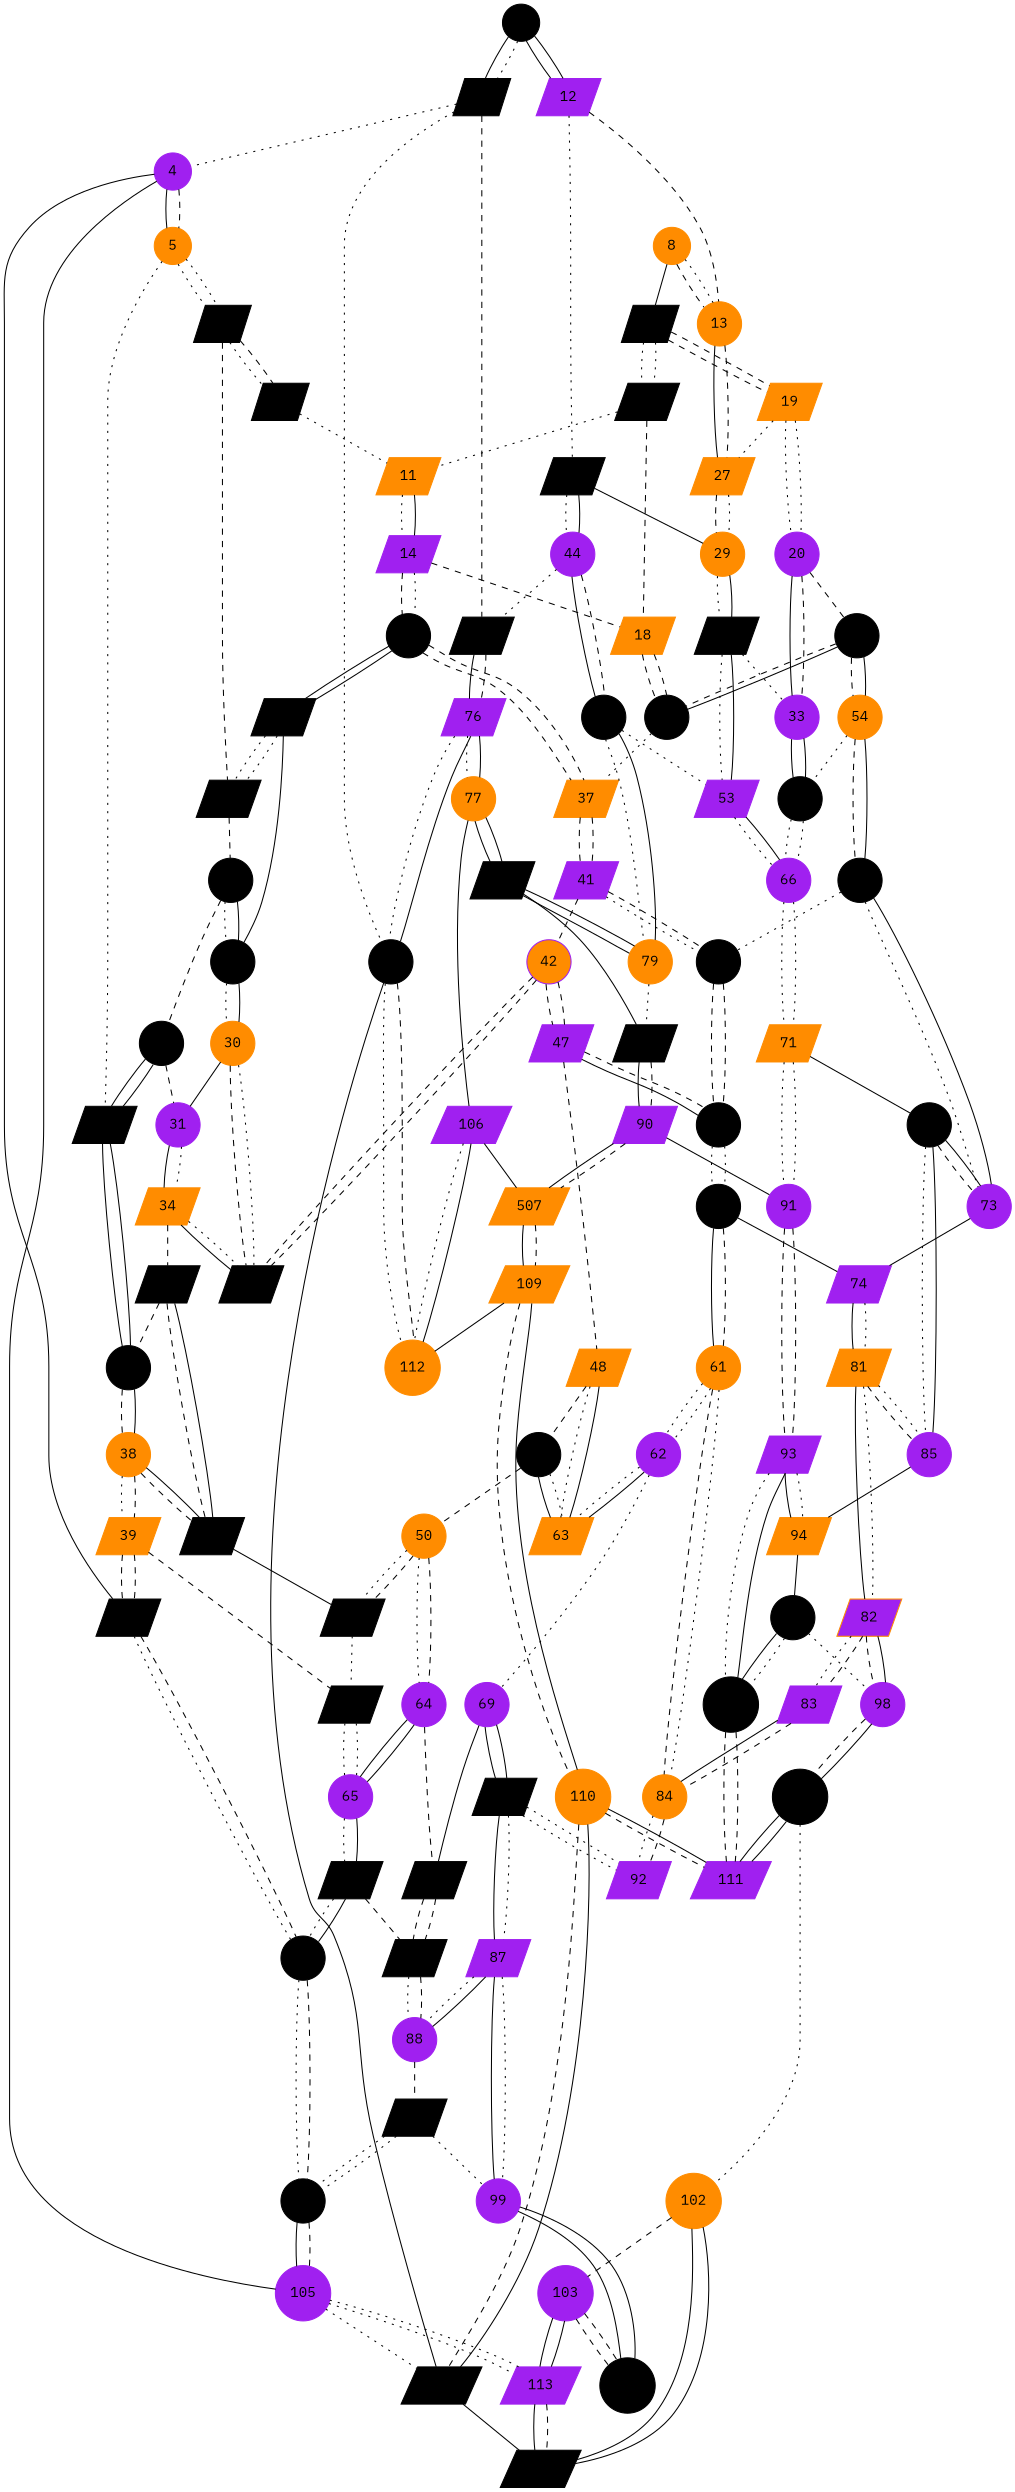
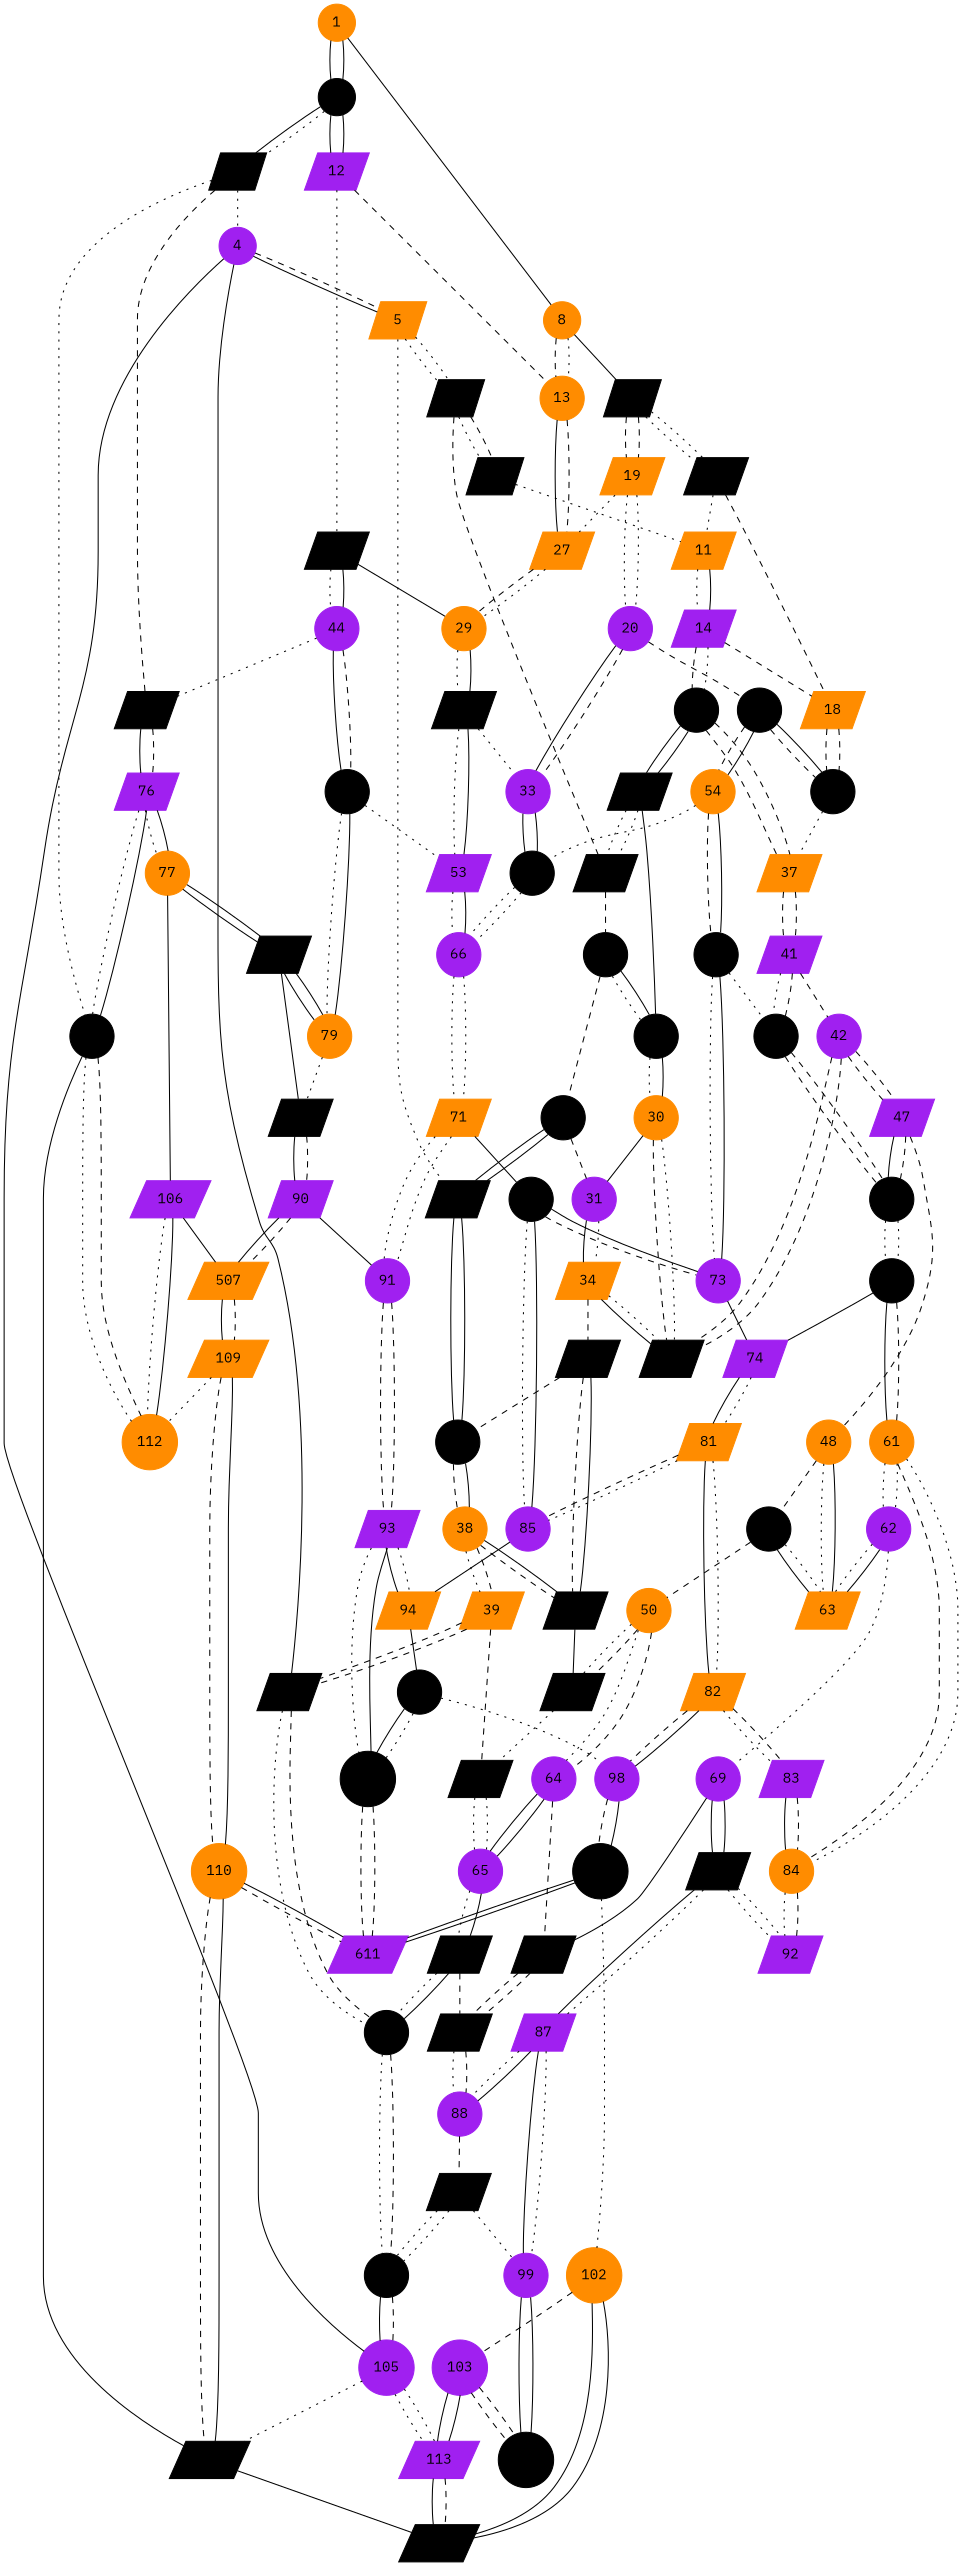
  graph {
    fontname="IBM Plex Mono"
    node [color=black fontname="IBM Plex Mono" shape=circle style=filled]
    edge [fontname="IBM Plex Mono" style=solid]
+   1 [color=darkorange]
    2
    8 [color=darkorange]
    3 [shape=parallelogram]
    12 [color=purple shape=parallelogram]
    9 [shape=parallelogram]
    13 [color=darkorange]
    4 [color=purple]
    45 [shape=parallelogram]
    80
    28 [shape=parallelogram]
-   5 [color=darkorange]
+   5 [color=darkorange shape=parallelogram]
    40 [shape=parallelogram]
    105 [color=purple]
    76 [color=purple shape=parallelogram]
    112 [color=darkorange]
    114 [shape=parallelogram]
    6 [shape=parallelogram]
    25 [shape=parallelogram]
    68
    113 [color=purple shape=parallelogram]
    7 [shape=parallelogram]
    17 [shape=parallelogram]
    36
    11 [color=darkorange shape=parallelogram]
    23
    14 [color=purple shape=parallelogram]
    10 [shape=parallelogram]
    19 [color=darkorange shape=parallelogram]
    27 [color=darkorange shape=parallelogram]
    18 [color=darkorange shape=parallelogram]
    20 [color=purple]
    22
    15
    29 [color=darkorange]
    44 [color=purple]
    16 [shape=parallelogram]
    37 [color=darkorange shape=parallelogram]
    26
    41 [color=purple shape=parallelogram]
    30 [color=darkorange]
    24
    21
    33 [color=purple]
    54 [color=darkorange]
    57
    55
    31 [color=purple]
    34 [color=darkorange shape=parallelogram]
    38 [color=darkorange]
    43 [shape=parallelogram]
    32 [shape=parallelogram]
    52
    53 [color=purple shape=parallelogram]
    35 [shape=parallelogram]
    66 [color=purple]
    46 [shape=parallelogram]
    51 [shape=parallelogram]
    39 [color=darkorange shape=parallelogram]
-   42 [color=purple fillcolor=darkorange]
+   42 [color=purple]
    56
    59 [shape=parallelogram]
    65 [color=purple]
    96
    47 [color=purple shape=parallelogram]
    58
-   48 [color=darkorange shape=parallelogram]
+   48 [color=darkorange]
    79 [color=darkorange]
    77 [color=darkorange]
    49
    63 [color=darkorange shape=parallelogram]
    60
    50 [color=darkorange]
    64 [color=purple]
    70 [shape=parallelogram]
    89 [shape=parallelogram]
    71 [color=darkorange shape=parallelogram]
    73 [color=purple]
    74 [color=purple shape=parallelogram]
    61 [color=darkorange]
    67 [shape=parallelogram]
    62 [color=purple]
    84 [color=darkorange]
    81 [color=darkorange shape=parallelogram]
    69 [color=purple]
    92 [color=purple shape=parallelogram]
    86 [shape=parallelogram]
    75 [shape=parallelogram]
    72
    91 [color=purple]
    88 [color=purple]
    87 [color=purple shape=parallelogram]
    85 [color=purple]
    93 [color=purple shape=parallelogram]
    94 [color=darkorange shape=parallelogram]
-   82 [color=darkorange shape=parallelogram fillcolor=purple]
+   82 [color=darkorange shape=parallelogram]
    95 [shape=parallelogram]
    78 [shape=parallelogram]
    106 [color=purple shape=parallelogram]
    n100 [color=darkorange label=507 shape=parallelogram]
    90 [color=purple shape=parallelogram]
    115 [shape=parallelogram]
    83 [color=purple shape=parallelogram]
    98 [color=purple]
    101
    97
    99 [color=purple]
    104
    109 [color=darkorange shape=parallelogram]
    108
-   111 [color=purple shape=parallelogram]
+   111 [color=purple shape=parallelogram label=611]
    102 [color=darkorange]
    103 [color=purple]
    110 [color=darkorange]
+   1 -- 2
+   1 -- 2
+   1 -- 8
    2 -- 3
    2 -- 3 [style=dotted]
    2 -- 12
    2 -- 12
    8 -- 9
    8 -- 13 [style=dashed]
    8 -- 13 [style=dotted]
    3 -- 4 [style=dotted]
    3 -- 45 [style=dashed]
    3 -- 80 [style=dotted]
    12 -- 13 [style=dashed]
    12 -- 28 [style=dotted]
    9 -- 10 [style=dotted]
    9 -- 10 [style=dotted]
    9 -- 19 [style=dashed]
    9 -- 19 [style=dashed]
    13 -- 27
    13 -- 27 [style=dashed]
    4 -- 5
    4 -- 5 [style=dashed]
    4 -- 40
    4 -- 105
    45 -- 76
    45 -- 76 [style=dashed]
    80 -- 112 [style=dotted]
    80 -- 112 [style=dashed]
    80 -- 114
    28 -- 29
    28 -- 44 [style=dotted]
    28 -- 44
    5 -- 6 [style=dotted]
    5 -- 6 [style=dotted]
    5 -- 25 [style=dotted]
    40 -- 68 [style=dotted]
    40 -- 68 [style=dashed]
    105 -- 114 [style=dotted]
    105 -- 113 [style=dotted]
    105 -- 113 [style=dotted]
    76 -- 80 [style=dotted]
    76 -- 80
    76 -- 77 [style=dotted]
    76 -- 77
    114 -- 115
    6 -- 7 [style=dotted]
    6 -- 7 [style=dashed]
    6 -- 17 [style=dashed]
    25 -- 36
    25 -- 36
    68 -- 96 [style=dotted]
    68 -- 96 [style=dashed]
    113 -- 115
    113 -- 115 [style=dashed]
    7 -- 11 [style=dotted]
    17 -- 23 [style=dashed]
    36 -- 38 [style=dashed]
    36 -- 38
    11 -- 14 [style=dotted]
    11 -- 14
    23 -- 26 [style=dotted]
    23 -- 26
    23 -- 24 [style=dashed]
    14 -- 18 [style=dashed]
    14 -- 15 [style=dashed]
    14 -- 15 [style=dotted]
    10 -- 11 [style=dotted]
    10 -- 18 [style=dashed]
    19 -- 27 [style=dotted]
    19 -- 20 [style=dotted]
    19 -- 20 [style=dotted]
    27 -- 29 [style=dashed]
    27 -- 29 [style=dotted]
    18 -- 22 [style=dashed]
    18 -- 22 [style=dashed]
    20 -- 21 [style=dashed]
    20 -- 33
    20 -- 33 [style=dashed]
    22 -- 37 [style=dotted]
    15 -- 16
    15 -- 16
    15 -- 37 [style=dashed]
    15 -- 37 [style=dashed]
    29 -- 32 [style=dotted]
    29 -- 32
    44 -- 45 [style=dotted]
    44 -- 52
    44 -- 52 [style=dashed]
    16 -- 17 [style=dotted]
    16 -- 17 [style=dotted]
    16 -- 26
    37 -- 41 [style=dashed]
    37 -- 41 [style=dashed]
    26 -- 30 [style=dotted]
    26 -- 30
    41 -- 42 [style=dashed]
    41 -- 56 [style=dotted]
    41 -- 56 [style=dashed]
    30 -- 31
    30 -- 43 [style=dashed]
    30 -- 43 [style=dotted]
    24 -- 25
    24 -- 25
    24 -- 31 [style=dashed]
    21 -- 22 [style=dashed]
    21 -- 22
    21 -- 54 [style=dashed]
    21 -- 54
    33 -- 57
    33 -- 57
    54 -- 57 [style=dotted]
    54 -- 55 [style=dashed]
    54 -- 55
    57 -- 66 [style=dotted]
    57 -- 66 [style=dotted]
    55 -- 56 [style=dotted]
    55 -- 73 [style=dotted]
    55 -- 73
    31 -- 34
    31 -- 34 [style=dotted]
    34 -- 43
    34 -- 43 [style=dotted]
    34 -- 35 [style=dashed]
    38 -- 46 [style=dashed]
    38 -- 46
    38 -- 39 [style=dotted]
    38 -- 39 [style=dashed]
    32 -- 33 [style=dotted]
    32 -- 53 [style=dotted]
    32 -- 53
    52 -- 53 [style=dotted]
    52 -- 79 [style=dotted]
    52 -- 79
    53 -- 66 [style=dotted]
    53 -- 66
    35 -- 36 [style=dashed]
    35 -- 46 [style=dashed]
    35 -- 46
    66 -- 71 [style=dotted]
    66 -- 71 [style=dotted]
    46 -- 51
    51 -- 59 [style=dotted]
    39 -- 40 [style=dashed]
    39 -- 40 [style=dashed]
    39 -- 59 [style=dashed]
    42 -- 43 [style=dashed]
    42 -- 43 [style=dashed]
    42 -- 47 [style=dashed]
    42 -- 47 [style=dashed]
    56 -- 58 [style=dashed]
    56 -- 58 [style=dashed]
    59 -- 65 [style=dotted]
    59 -- 65 [style=dotted]
    65 -- 67 [style=dotted]
    65 -- 67
    96 -- 105
    96 -- 105 [style=dashed]
    47 -- 58
    47 -- 58 [style=dashed]
    47 -- 48 [style=dashed]
    58 -- 60 [style=dotted]
    58 -- 60 [style=dotted]
    48 -- 49 [style=dashed]
    48 -- 63 [style=dotted]
    48 -- 63
    79 -- 89 [style=dotted]
    77 -- 78
    77 -- 78
    77 -- 106
    49 -- 63
    49 -- 63 [style=dotted]
    49 -- 50 [style=dashed]
    60 -- 74
    60 -- 61
    60 -- 61 [style=dashed]
    50 -- 51 [style=dotted]
    50 -- 51 [style=dashed]
    50 -- 64 [style=dotted]
    50 -- 64 [style=dashed]
    64 -- 65
    64 -- 65
    64 -- 70 [style=dashed]
    70 -- 75 [style=dashed]
    70 -- 75 [style=dashed]
    89 -- 90
    89 -- 90 [style=dashed]
    71 -- 72
    71 -- 91 [style=dotted]
    71 -- 91 [style=dotted]
    73 -- 74
    74 -- 81
    74 -- 81 [style=dotted]
    61 -- 62 [style=dotted]
    61 -- 62 [style=dotted]
    61 -- 84 [style=dashed]
    61 -- 84 [style=dotted]
    67 -- 68 [style=dotted]
    67 -- 68
    67 -- 75 [style=dashed]
    62 -- 63 [style=dotted]
    62 -- 63
    62 -- 69 [style=dotted]
    84 -- 92 [style=dotted]
    84 -- 92 [style=dashed]
    81 -- 85 [style=dashed]
    81 -- 85 [style=dotted]
    81 -- 82
    81 -- 82 [style=dotted]
    69 -- 70
    69 -- 86
    69 -- 86
    86 -- 92 [style=dotted]
    86 -- 92 [style=dotted]
    86 -- 87
    86 -- 87 [style=dotted]
    75 -- 88 [style=dotted]
    75 -- 88 [style=dashed]
    72 -- 73 [style=dashed]
    72 -- 73
    72 -- 85 [style=dotted]
    72 -- 85
    91 -- 93 [style=dashed]
    91 -- 93 [style=dashed]
    88 -- 95 [style=dashed]
    87 -- 88 [style=dotted]
    87 -- 88
    87 -- 99
    87 -- 99 [style=dotted]
    85 -- 94
    93 -- 94
    93 -- 94 [style=dotted]
    93 -- 108 [style=dotted]
    93 -- 108
    94 -- 97
    82 -- 83 [style=dotted]
    82 -- 83 [style=dashed]
    82 -- 98 [style=dashed]
    82 -- 98
    95 -- 96 [style=dotted]
    95 -- 96 [style=dotted]
    95 -- 99 [style=dotted]
    78 -- 79
    78 -- 79
    78 -- 89
    106 -- 112 [style=dotted]
    106 -- 112
    106 -- n100
    n100 -- 109
    n100 -- 109 [style=dashed]
    90 -- 91
    90 -- n100
    90 -- n100 [style=dashed]
    83 -- 84
    83 -- 84 [style=dashed]
    98 -- 101 [style=dashed]
    98 -- 101
    101 -- 111
    101 -- 111
    101 -- 102 [style=dotted]
    97 -- 98 [style=dotted]
    97 -- 108
    97 -- 108 [style=dotted]
    99 -- 104
    99 -- 104
-   109 -- 112
+   109 -- 112 [style=dotted]
    109 -- 110 [style=dashed]
    109 -- 110
    108 -- 111 [style=dashed]
    108 -- 111 [style=dashed]
    102 -- 115
    102 -- 115
    102 -- 103 [style=dashed]
    103 -- 113
    103 -- 113
    103 -- 104 [style=dashed]
    103 -- 104 [style=dashed]
    110 -- 114 [style=dashed]
    110 -- 114
    110 -- 111 [style=dashed]
    110 -- 111
  }
